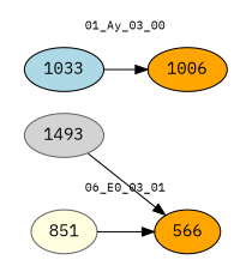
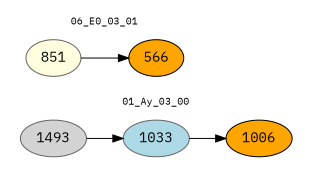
  digraph {
    fontname="IBM Plex Mono"
    rankdir=LR
    node [color=gray40 fillcolor=orange fontname="IBM Plex Mono" style=filled]
    edge [color=black fontname="IBM Plex Mono"]
    n1 [fillcolor=lightgrey label=1493]
    n2 [color=black label=1006]
-   n3 [color=black fillcolor=lightblue label=1033]
+   n3 [fillcolor=lightblue label=1033]
    n4 [fillcolor=lightyellow label=851]
    n5 [color=black label=566]
    subgraph cluster_1 {
      color=white
      fontsize=10
      label="01_Ay_03_00"
      n1
      n2
      n3
    }
    subgraph cluster_2 {
      color=white
      fontsize=10
      label="06_E0_03_01"
      n4
      n5
    }
-   n1 -> n5
+   n1 -> n3
    n3 -> n2
    n4 -> n5
  }
